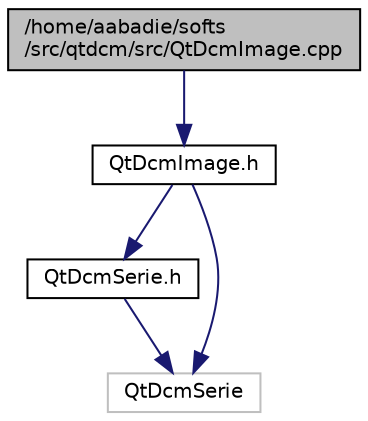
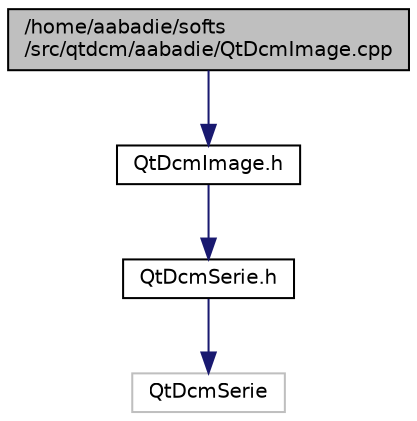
  digraph {
    node [color=black fillcolor=white fontname=Helvetica fontsize=10 shape=record style=filled]
    edge [color=midnightblue fontname=Helvetica fontsize=10 labelfontname=Helvetica labelfontsize=10 style=solid]
-   n1 [fillcolor=grey75 fontcolor=black height=0.2 label="/home/aabadie/softs\l/src/qtdcm/src/QtDcmImage.cpp" width=0.4]
+   n1 [fillcolor=grey75 fontcolor=black height=0.2 label="/home/aabadie/softs\l/src/qtdcm/aabadie/QtDcmImage.cpp" width=0.4]
    n2 [height=0.2 label="QtDcmImage.h" width=0.4]
    n3 [height=0.2 label="QtDcmSerie.h" width=0.4]
    n4 [color=grey75 height=0.2 label=QtDcmSerie width=0.4]
    n1 -> n2
    n2 -> n3
-   n2 -> n4
    n3 -> n4
  }
